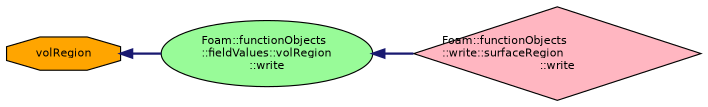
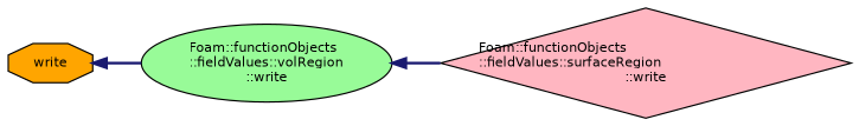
  digraph {
    rankdir=LR
    node [color=black fontname=Helvetica fontsize=10 style=filled]
    edge [color=midnightblue dir=back fontname=Helvetica fontsize=10 labelfontname=Helvetica labelfontsize=10 style=bold]
-   n1 [fillcolor=orange fontcolor=black height=0.2 label=volRegion shape=octagon width=0.4]
+   n1 [fillcolor=orange fontcolor=black height=0.2 label=write shape=octagon width=0.4]
    n2 [fillcolor=palegreen height=0.2 label="Foam::functionObjects\l::fieldValues::volRegion\l::write" shape=ellipse width=0.4]
-   n3 [fillcolor=lightpink height=0.2 label="Foam::functionObjects\l::write::surfaceRegion\l::write" shape=diamond width=0.4]
+   n3 [fillcolor=lightpink height=0.2 label="Foam::functionObjects\l::fieldValues::surfaceRegion\l::write" shape=diamond width=0.4]
    n1 -> n2
    n2 -> n3
  }
